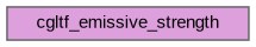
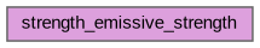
  digraph {
    rankdir=LR
    fontname="Liberation Sans"
-   n1 [color=grey40 fillcolor=plum fontname="Liberation Sans" fontsize=10 height=0.2 label=cgltf_emissive_strength shape=box style=filled width=0.4]
+   n1 [color=grey40 fillcolor=plum fontname="Liberation Sans" fontsize=10 height=0.2 label=strength_emissive_strength shape=box style=filled width=0.4]
  }
